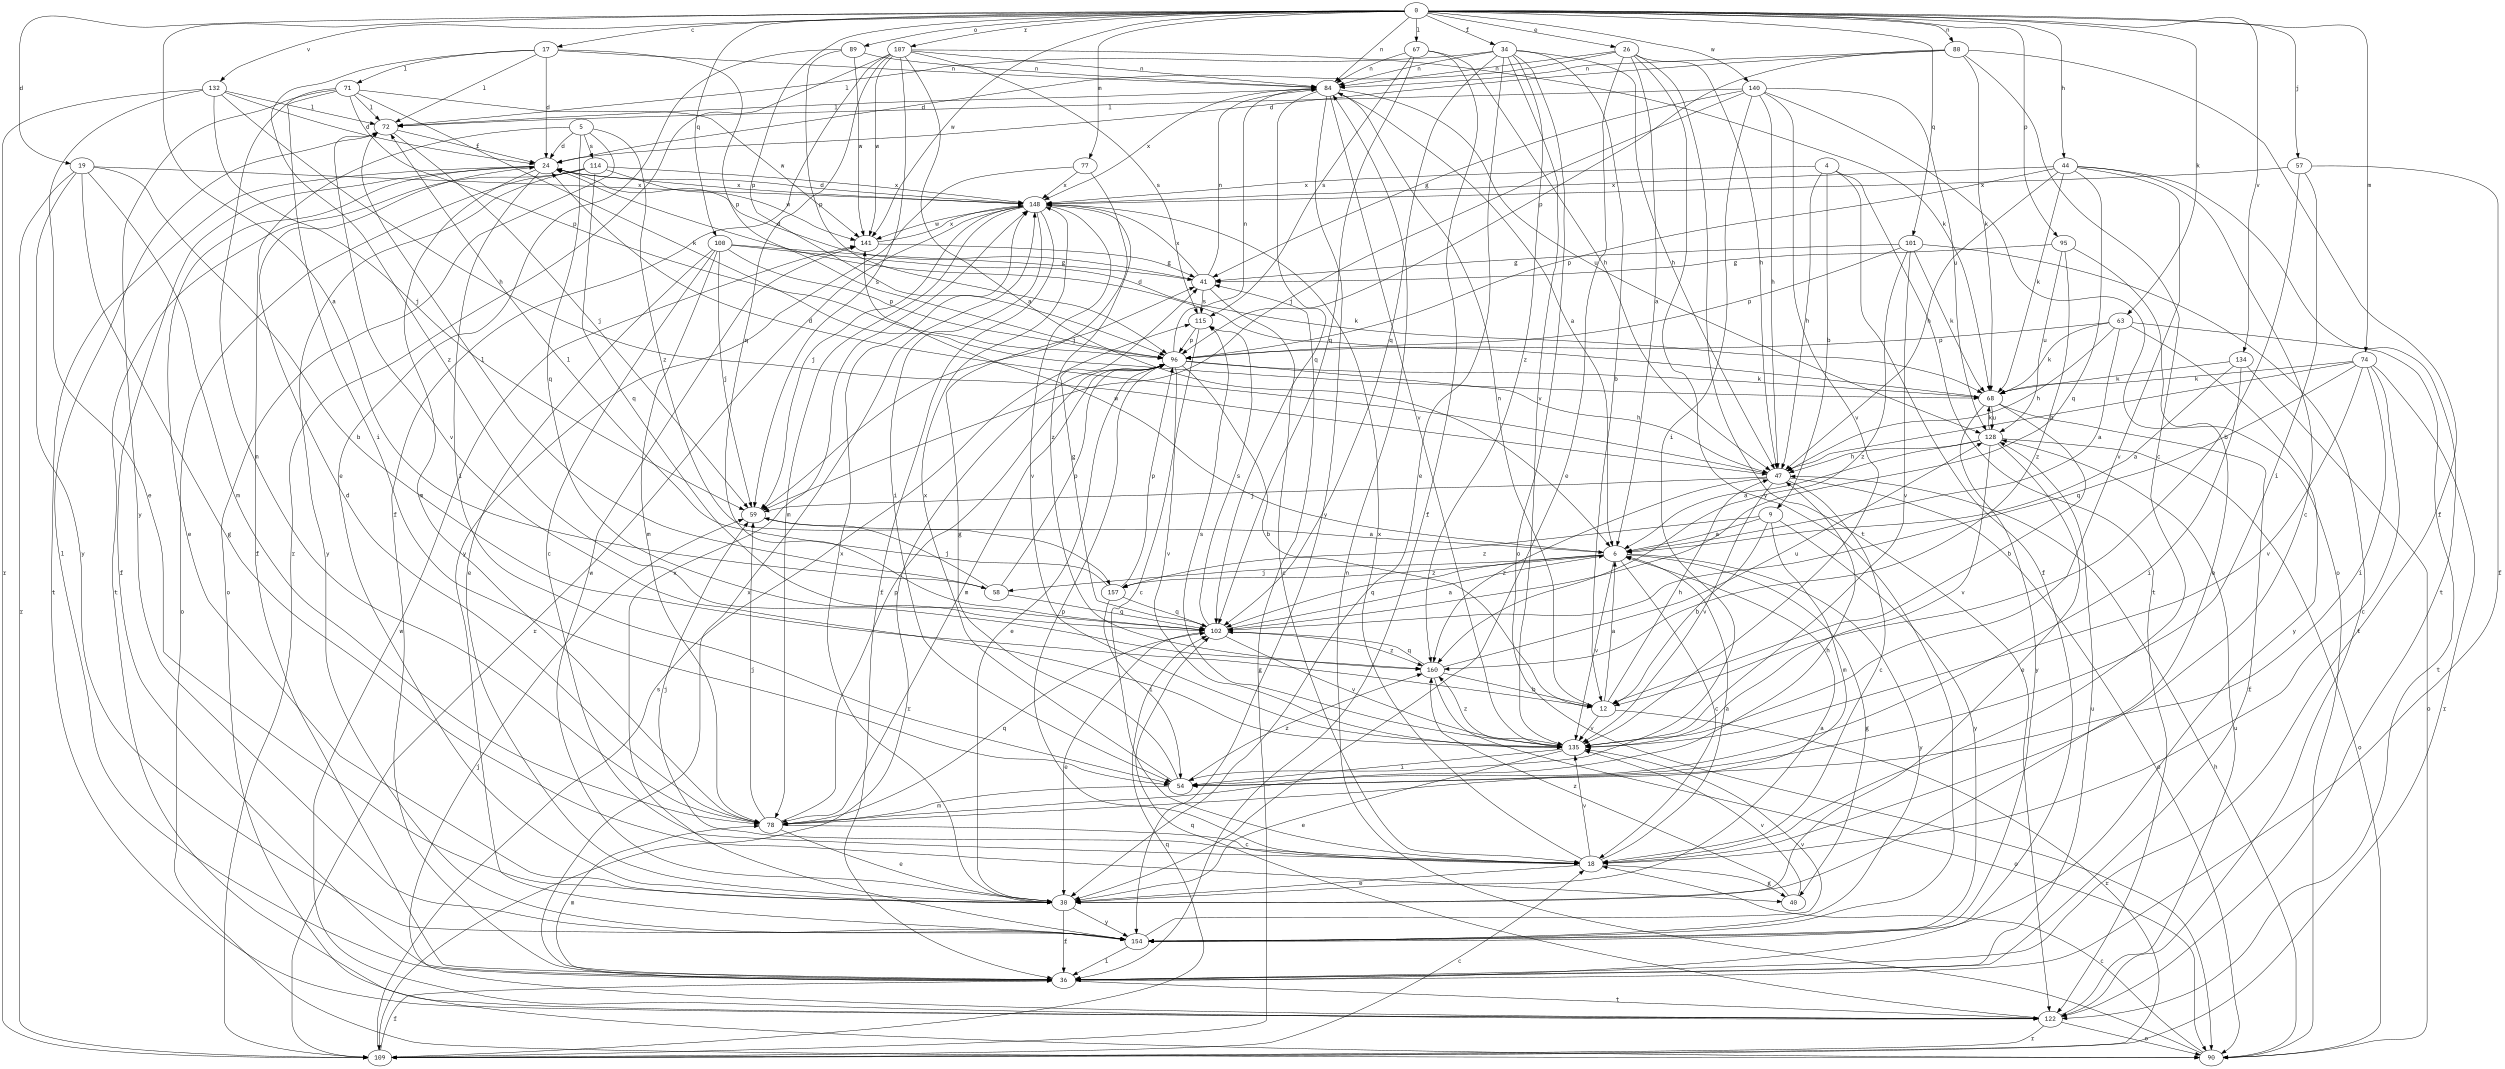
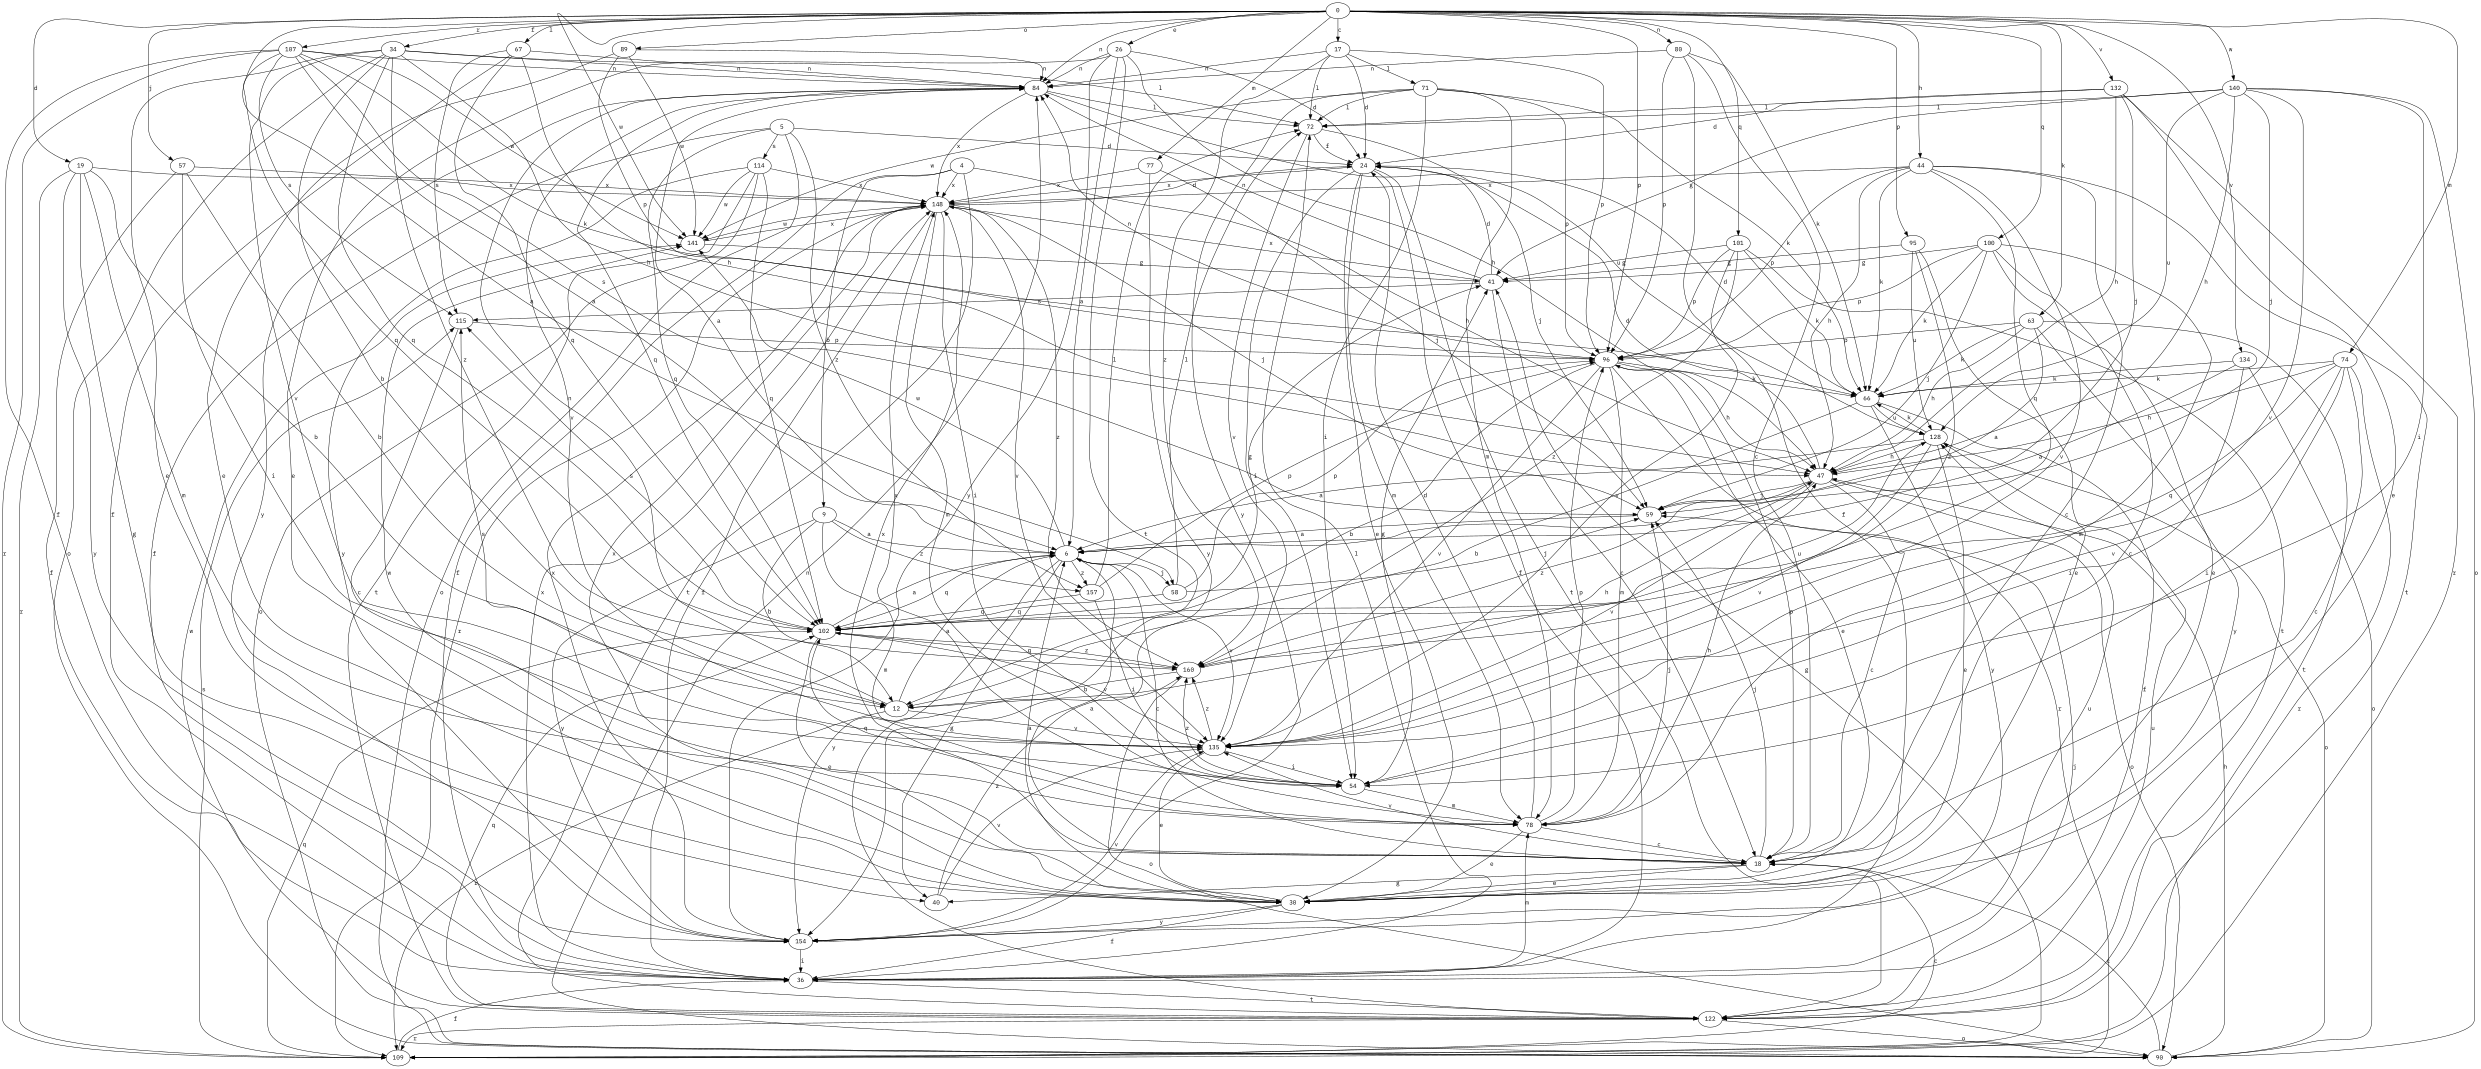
  strict digraph {
    fontname="IBM Plex Mono"
    node [fontname="IBM Plex Mono"]
    edge [fontname="IBM Plex Mono"]
    0
    17
    19
    26
    34
    44
    57
    58
    63
    67
    74
    77
    80
    84
    89
    95
    96
    100
    101
    107
    132
    134
    140
    141
    24
    71
    72
    160
    148
    40
    154
    12
    78
    109
    47
    122
    6
    30
    90
    102
    135
    18
-   66 [label=68]
+   66
    36
    54
    59
    115
    128
    41
    4
    9
    157
    5
    114
    0 -> 17 [label=c]
    0 -> 19 [label=d]
    0 -> 26 [label=e]
    0 -> 34 [label=f]
    0 -> 44 [label=h]
    0 -> 57 [label=j]
    0 -> 58 [label=a]
    0 -> 63 [label=k]
    0 -> 67 [label=l]
    0 -> 74 [label=m]
    0 -> 77 [label=m]
    0 -> 80 [label=n]
    0 -> 84 [label=n]
    0 -> 89 [label=o]
    0 -> 95 [label=p]
    0 -> 96 [label=p]
    0 -> 100 [label=q]
    0 -> 101 [label=q]
    0 -> 107 [label=r]
    0 -> 132 [label=v]
    0 -> 134 [label=v]
    0 -> 140 [label=w]
    0 -> 141 [label=w]
    17 -> 84 [label=n]
    17 -> 96 [label=p]
    17 -> 24 [label=d]
    17 -> 71 [label=l]
    17 -> 72 [label=l]
    17 -> 160 [label=z]
    19 -> 148 [label=x]
    19 -> 40 [label=g]
    19 -> 154 [label=y]
    19 -> 12 [label=b]
    19 -> 78 [label=m]
    19 -> 109 [label=r]
    26 -> 84 [label=n]
    26 -> 24 [label=d]
    26 -> 154 [label=y]
    26 -> 47 [label=h]
    26 -> 122 [label=t]
    26 -> 6 [label=a]
    26 -> 30 [label=e]
    34 -> 84 [label=n]
    34 -> 72 [label=l]
    34 -> 160 [label=z]
    34 -> 12 [label=b]
    34 -> 47 [label=h]
    34 -> 30 [label=e]
    34 -> 90 [label=o]
    34 -> 102 [label=q]
    34 -> 135 [label=v]
    44 -> 96 [label=p]
    44 -> 148 [label=x]
    44 -> 47 [label=h]
    44 -> 122 [label=t]
    44 -> 102 [label=q]
    44 -> 135 [label=v]
    44 -> 18 [label=c]
    44 -> 66 [label=k]
    57 -> 148 [label=x]
    57 -> 12 [label=b]
    57 -> 36 [label=f]
    57 -> 54 [label=i]
    58 -> 96 [label=p]
    58 -> 72 [label=l]
    58 -> 102 [label=q]
    58 -> 59 [label=j]
    63 -> 96 [label=p]
    63 -> 154 [label=y]
    63 -> 47 [label=h]
    63 -> 122 [label=t]
    63 -> 6 [label=a]
    63 -> 66 [label=k]
    67 -> 84 [label=n]
    67 -> 47 [label=h]
    67 -> 102 [label=q]
    67 -> 36 [label=f]
    67 -> 115 [label=s]
    74 -> 109 [label=r]
    74 -> 47 [label=h]
    74 -> 102 [label=q]
    74 -> 135 [label=v]
    74 -> 18 [label=c]
    74 -> 66 [label=k]
    74 -> 54 [label=i]
    77 -> 148 [label=x]
    77 -> 154 [label=y]
    77 -> 59 [label=j]
    80 -> 84 [label=n]
    80 -> 96 [label=p]
-   80 -> 24 [label=d]
    80 -> 18 [label=c]
    80 -> 66 [label=k]
    80 -> 36 [label=f]
    84 -> 72 [label=l]
    84 -> 148 [label=x]
    84 -> 154 [label=y]
    84 -> 6 [label=a]
    84 -> 102 [label=q]
-   84 -> 135 [label=v]
+   135 -> 84 [label=v]
    84 -> 128 [label=u]
    89 -> 84 [label=n]
    89 -> 96 [label=p]
    89 -> 141 [label=w]
    89 -> 30 [label=e]
    95 -> 160 [label=z]
    95 -> 30 [label=e]
    95 -> 128 [label=u]
    95 -> 41 [label=g]
    96 -> 84 [label=n]
    96 -> 12 [label=b]
    96 -> 78 [label=m]
    96 -> 109 [label=r]
    96 -> 47 [label=h]
    96 -> 30 [label=e]
    96 -> 135 [label=v]
    96 -> 66 [label=k]
    100 -> 96 [label=p]
    100 -> 78 [label=m]
    100 -> 30 [label=e]
    100 -> 18 [label=c]
    100 -> 66 [label=k]
    100 -> 59 [label=j]
    100 -> 41 [label=g]
    101 -> 96 [label=p]
    101 -> 160 [label=z]
    101 -> 122 [label=t]
    101 -> 135 [label=v]
    101 -> 66 [label=k]
    101 -> 41 [label=g]
    107 -> 84 [label=n]
    107 -> 141 [label=w]
    107 -> 109 [label=r]
    107 -> 6 [label=a]
    107 -> 102 [label=q]
    107 -> 66 [label=k]
    107 -> 36 [label=f]
    107 -> 59 [label=s]
    107 -> 115 [label=s]
    132 -> 24 [label=d]
    132 -> 72 [label=l]
    132 -> 109 [label=r]
    132 -> 47 [label=h]
    132 -> 30 [label=e]
    132 -> 59 [label=j]
    134 -> 6 [label=a]
    134 -> 90 [label=o]
    134 -> 66 [label=k]
    134 -> 54 [label=i]
    140 -> 72 [label=l]
    140 -> 47 [label=h]
    140 -> 90 [label=o]
    140 -> 135 [label=v]
    140 -> 54 [label=i]
    140 -> 59 [label=j]
    140 -> 128 [label=u]
    140 -> 41 [label=g]
    141 -> 148 [label=x]
    141 -> 41 [label=g]
    24 -> 148 [label=x]
    24 -> 78 [label=m]
    24 -> 122 [label=t]
    24 -> 30 [label=e]
    24 -> 36 [label=f]
    24 -> 54 [label=i]
    71 -> 96 [label=p]
    71 -> 141 [label=w]
    71 -> 72 [label=l]
    71 -> 154 [label=y]
    71 -> 78 [label=m]
    71 -> 66 [label=k]
    71 -> 54 [label=i]
    72 -> 24 [label=f]
    72 -> 135 [label=v]
    72 -> 59 [label=j]
    160 -> 12 [label=b]
    160 -> 90 [label=o]
    160 -> 102 [label=q]
    160 -> 128 [label=u]
    148 -> 141 [label=w]
    148 -> 24 [label=d]
    148 -> 160 [label=z]
    148 -> 78 [label=m]
    148 -> 109 [label=r]
    148 -> 135 [label=v]
    148 -> 36 [label=f]
    148 -> 54 [label=i]
    148 -> 59 [label=j]
    40 -> 160 [label=z]
    40 -> 135 [label=v]
    154 -> 148 [label=x]
    154 -> 135 [label=v]
    154 -> 36 [label=i]
    12 -> 84 [label=n]
    12 -> 109 [label=r]
    12 -> 47 [label=h]
    12 -> 6 [label=a]
    12 -> 135 [label=v]
    78 -> 96 [label=p]
    78 -> 24 [label=d]
    78 -> 47 [label=h]
    78 -> 30 [label=e]
    78 -> 102 [label=q]
    78 -> 18 [label=c]
    78 -> 59 [label=j]
    109 -> 102 [label=q]
    109 -> 18 [label=c]
    109 -> 36 [label=f]
    109 -> 115 [label=s]
    109 -> 41 [label=g]
    47 -> 24 [label=d]
    47 -> 160 [label=z]
    47 -> 90 [label=o]
    47 -> 135 [label=v]
    47 -> 18 [label=c]
    47 -> 59 [label=j]
    122 -> 141 [label=w]
    122 -> 109 [label=r]
    122 -> 90 [label=o]
    122 -> 102 [label=q]
    122 -> 59 [label=j]
    122 -> 128 [label=u]
    6 -> 58 [label=j]
    6 -> 141 [label=w]
    6 -> 40 [label=g]
    6 -> 154 [label=y]
    6 -> 102 [label=q]
    6 -> 135 [label=v]
    6 -> 18 [label=c]
    6 -> 157 [label=z]
    30 -> 141 [label=w]
    30 -> 148 [label=x]
    30 -> 154 [label=y]
    30 -> 6 [label=a]
    30 -> 36 [label=f]
    90 -> 84 [label=n]
    90 -> 47 [label=h]
    90 -> 18 [label=c]
    102 -> 160 [label=z]
    102 -> 6 [label=a]
    102 -> 30 [label=e]
    102 -> 135 [label=v]
    102 -> 115 [label=s]
    102 -> 41 [label=g]
    135 -> 160 [label=z]
    135 -> 30 [label=e]
    135 -> 54 [label=i]
    135 -> 115 [label=s]
    18 -> 96 [label=p]
    18 -> 148 [label=x]
    18 -> 40 [label=g]
    18 -> 6 [label=a]
    18 -> 30 [label=e]
    18 -> 135 [label=v]
    18 -> 59 [label=j]
    66 -> 24 [label=d]
    66 -> 154 [label=y]
    66 -> 12 [label=b]
    66 -> 36 [label=f]
    66 -> 128 [label=u]
    36 -> 72 [label=l]
    36 -> 148 [label=x]
    36 -> 78 [label=m]
    36 -> 122 [label=t]
    36 -> 128 [label=u]
    54 -> 160 [label=z]
    54 -> 148 [label=x]
    54 -> 78 [label=m]
    54 -> 41 [label=g]
    59 -> 6 [label=a]
    115 -> 96 [label=p]
    115 -> 18 [label=c]
    128 -> 47 [label=h]
    128 -> 6 [label=a]
    128 -> 30 [label=e]
    128 -> 90 [label=o]
    128 -> 135 [label=v]
    128 -> 66 [label=k]
    41 -> 84 [label=n]
    41 -> 24 [label=d]
    41 -> 148 [label=x]
    41 -> 18 [label=c]
    41 -> 115 [label=s]
    4 -> 148 [label=x]
    4 -> 47 [label=h]
    4 -> 122 [label=t]
    4 -> 36 [label=f]
    4 -> 9 [label=b]
    9 -> 154 [label=y]
    9 -> 12 [label=b]
    9 -> 78 [label=m]
    9 -> 6 [label=a]
    9 -> 157 [label=z]
    157 -> 96 [label=p]
    157 -> 72 [label=l]
    157 -> 102 [label=q]
    157 -> 54 [label=i]
    5 -> 24 [label=d]
    5 -> 90 [label=o]
    5 -> 102 [label=q]
    5 -> 36 [label=f]
    5 -> 157 [label=z]
    5 -> 114 [label=s]
    114 -> 141 [label=w]
    114 -> 148 [label=x]
    114 -> 154 [label=y]
    114 -> 122 [label=t]
    114 -> 90 [label=o]
    114 -> 102 [label=q]
  }
